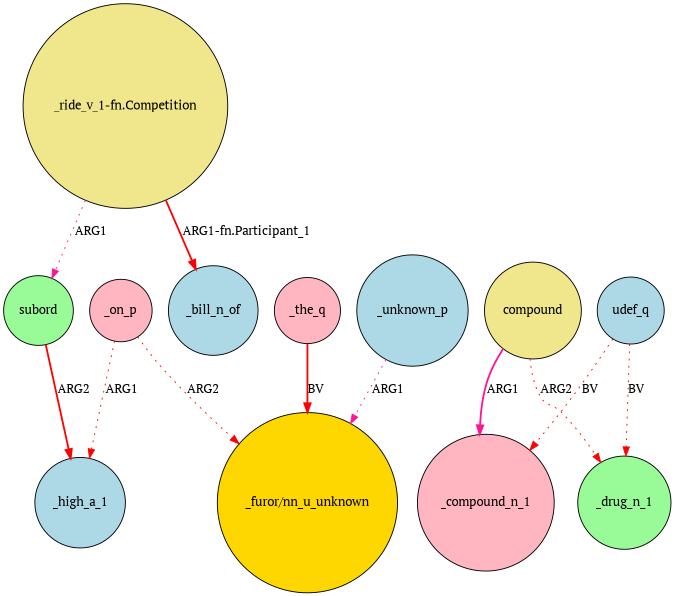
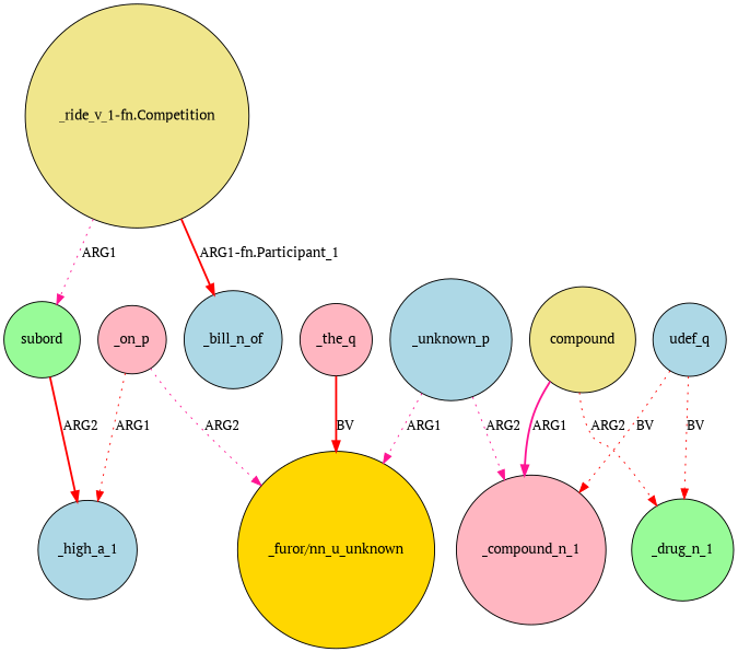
  digraph {
    fontname="PT Serif"
    node [fillcolor=lightblue fontname="PT Serif" shape=circle style=filled]
    edge [color=red fontname="PT Serif" style=dotted]
    _on_p [fillcolor=lightpink]
    _high_a_1
    "_furor/nn_u_unknown" [fillcolor=gold]
    subord [fillcolor=palegreen]
    "_ride_v_1-fn.Competition" [fillcolor=khaki]
    _bill_n_of
    compound [fillcolor=khaki]
    n8 [fillcolor=lightpink label=_compound_n_1]
    _drug_n_1 [fillcolor=palegreen]
    udef_q
    n11 [label=_unknown_p]
    _the_q [fillcolor=lightpink]
    _on_p -> _high_a_1 [label=ARG1]
-   _on_p -> "_furor/nn_u_unknown" [label=ARG2]
+   _on_p -> "_furor/nn_u_unknown" [color=deeppink label=ARG2]
    subord -> _high_a_1 [label=ARG2 style=bold]
    "_ride_v_1-fn.Competition" -> subord [color=deeppink label=ARG1]
    "_ride_v_1-fn.Competition" -> _bill_n_of [label="ARG1-fn.Participant_1" style=bold]
    compound -> n8 [color=deeppink label=ARG1 style=bold]
    compound -> _drug_n_1 [label=ARG2]
    udef_q -> n8 [label=BV]
    udef_q -> _drug_n_1 [label=BV]
    n11 -> "_furor/nn_u_unknown" [color=deeppink label=ARG1]
+   n11 -> n8 [color=deeppink label=ARG2]
    _the_q -> "_furor/nn_u_unknown" [label=BV style=bold]
  }
